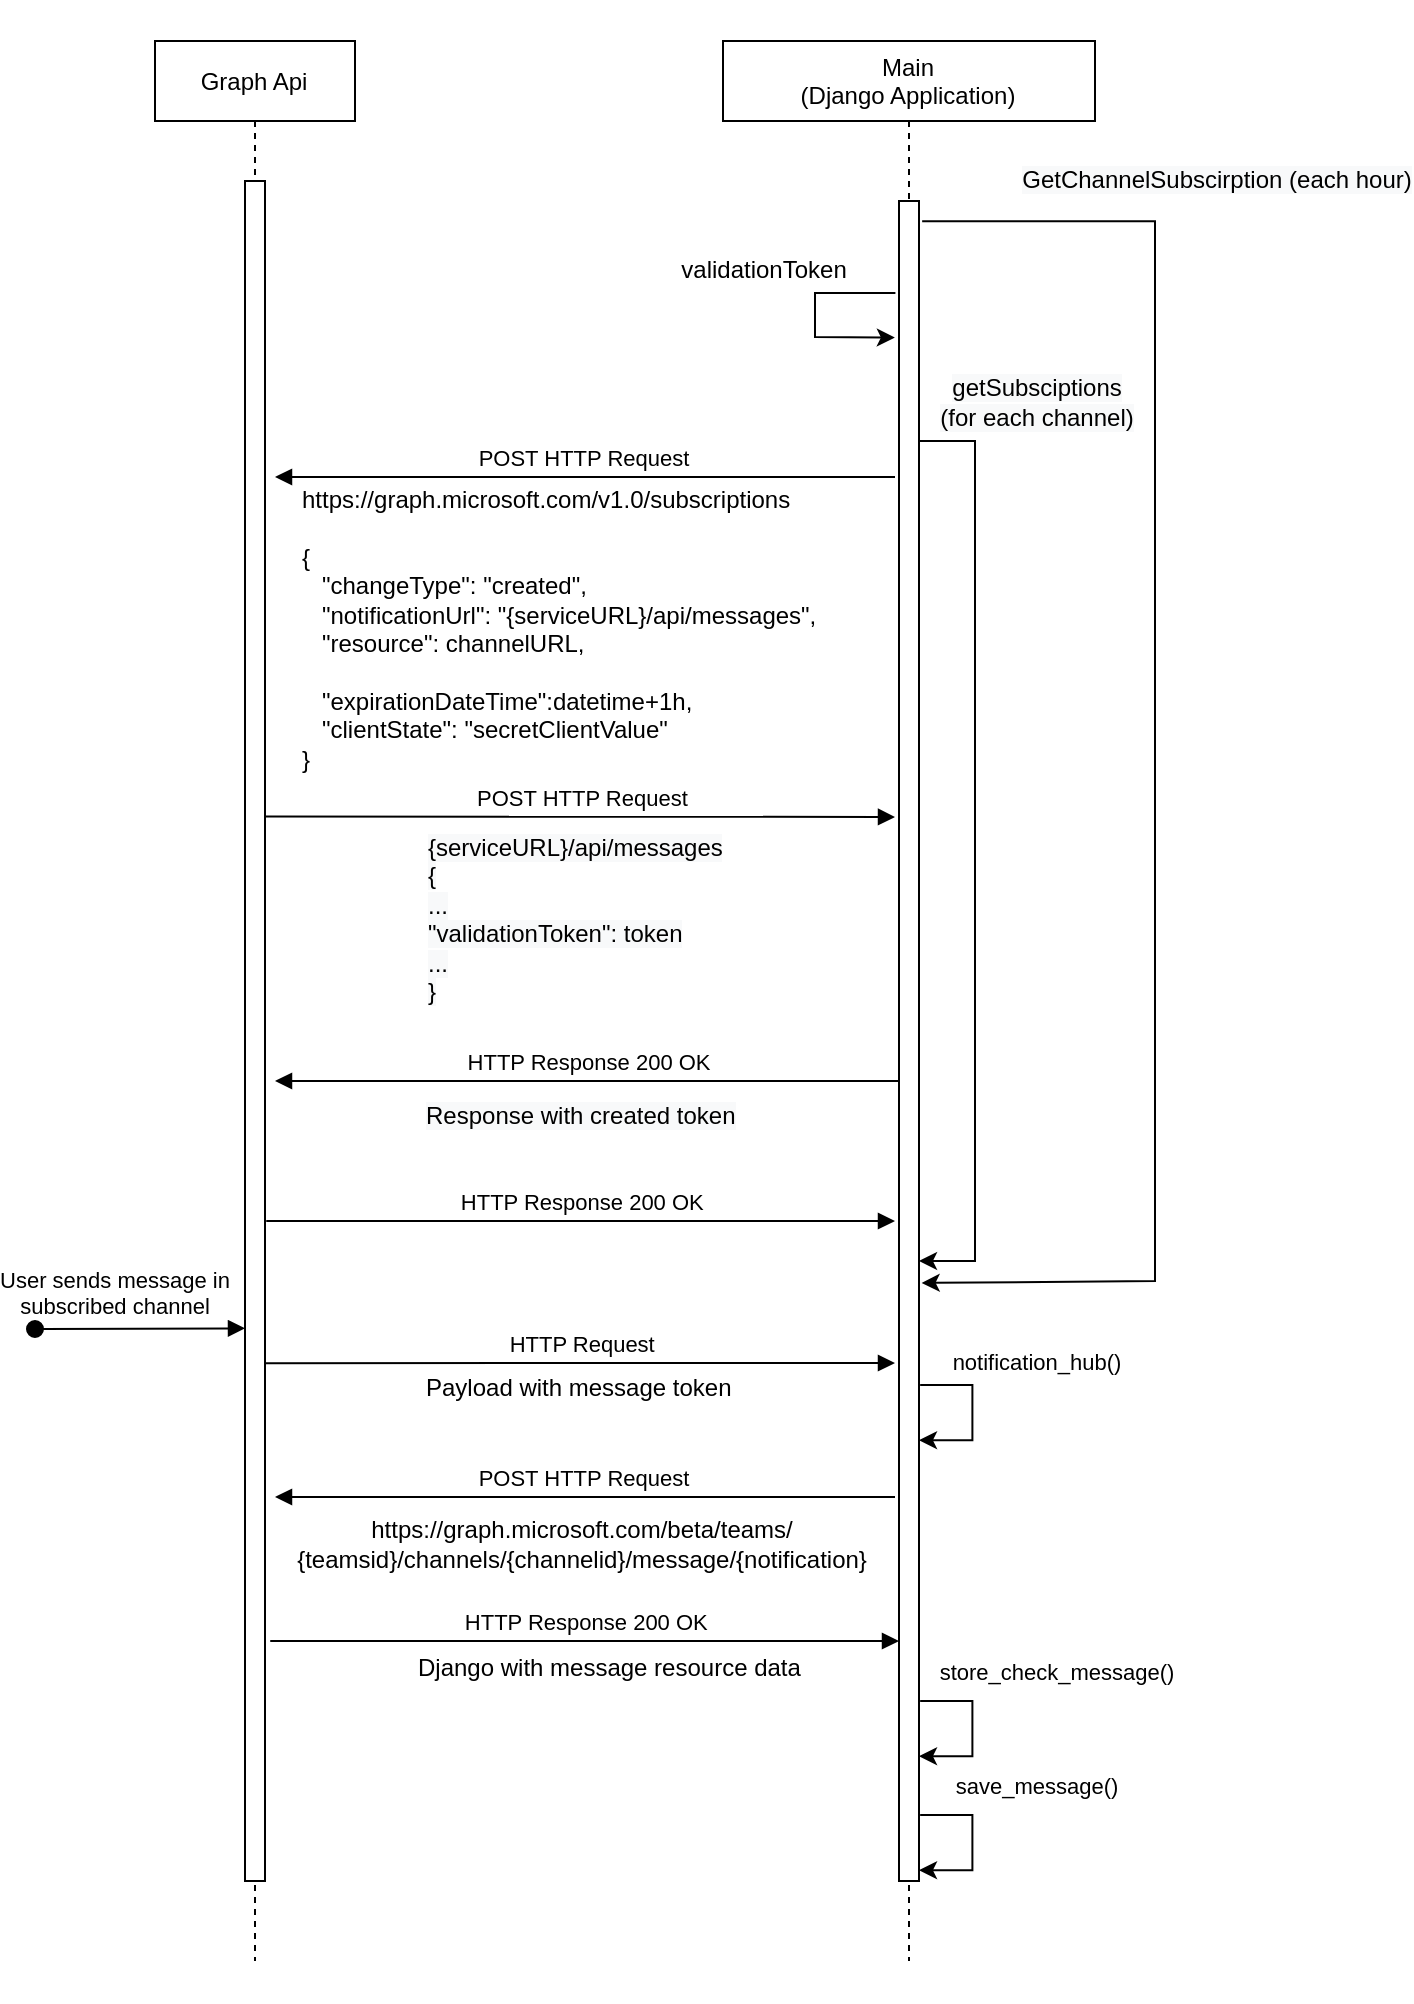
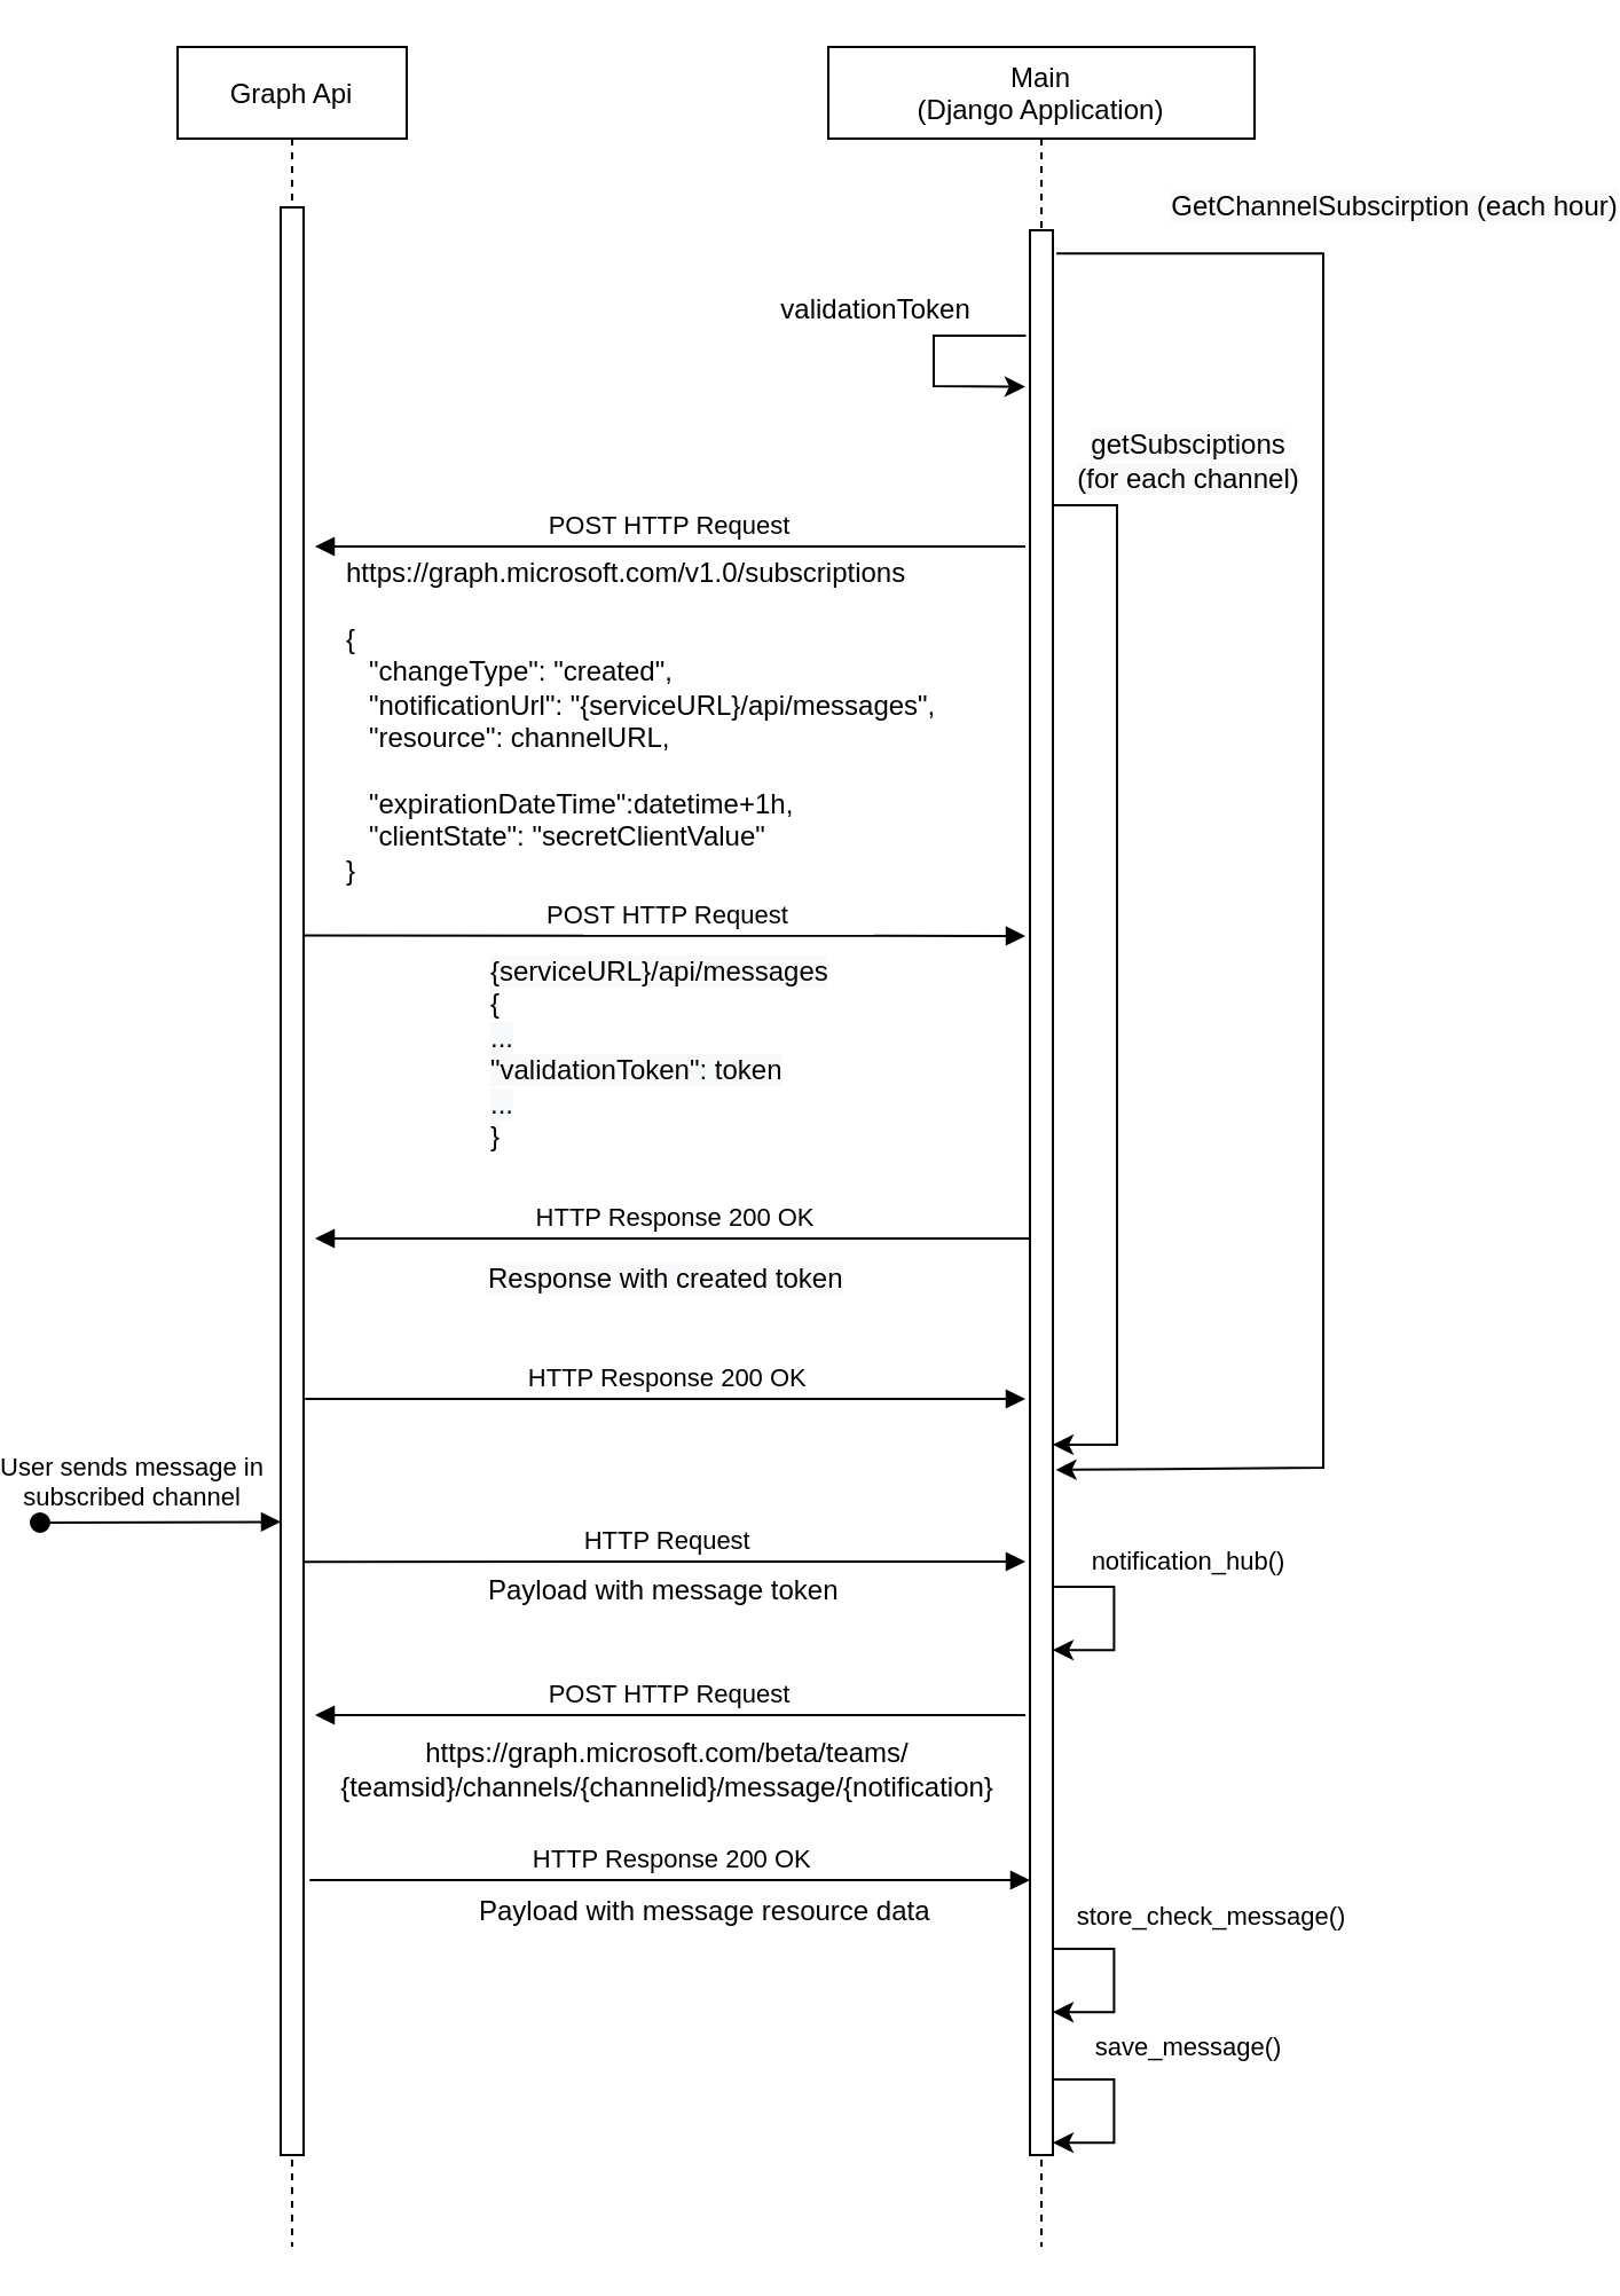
  <mxCell id="0" />
  <mxCell id="1" parent="0" />
  <mxCell id="2" value="Graph Api" style="shape=umlLifeline;perimeter=lifelinePerimeter;container=1;collapsible=0;recursiveResize=0;rounded=0;shadow=0;strokeWidth=1;" parent="1" vertex="1"><mxGeometry x="20" y="20" width="100" height="960" as="geometry" /></mxCell>
  <mxCell id="3" value="" style="points=[];perimeter=orthogonalPerimeter;rounded=0;shadow=0;strokeWidth=1;" parent="2" vertex="1"><mxGeometry x="45" y="70" width="10" height="850" as="geometry" /></mxCell>
  <mxCell id="4" value="User sends message in&lt;br&gt;subscribed channel" style="html=1;verticalAlign=bottom;startArrow=oval;startFill=1;endArrow=block;startSize=8;rounded=0;" parent="2" edge="1"><mxGeometry x="-0.238" y="2" width="60" relative="1" as="geometry"><mxPoint x="-60" y="644" as="sourcePoint" /><mxPoint x="45" y="643.66" as="targetPoint" /><mxPoint as="offset" /></mxGeometry></mxCell>
  <mxCell id="5" value="Main&#10;(Django Application)" style="shape=umlLifeline;perimeter=lifelinePerimeter;container=1;collapsible=0;recursiveResize=0;rounded=0;shadow=0;strokeWidth=1;" parent="1" vertex="1"><mxGeometry x="304" y="20" width="186" height="960" as="geometry" /></mxCell>
  <mxCell id="6" value="" style="points=[];perimeter=orthogonalPerimeter;rounded=0;shadow=0;strokeWidth=1;" parent="5" vertex="1"><mxGeometry x="88" y="80" width="10" height="840" as="geometry" /></mxCell>
  <mxCell id="7" value="" style="endArrow=classic;html=1;rounded=0;exitX=0.021;exitY=0.026;exitDx=0;exitDy=0;exitPerimeter=0;entryX=0.462;entryY=0.124;entryDx=0;entryDy=0;entryPerimeter=0;" parent="5" edge="1"><mxGeometry width="50" height="50" relative="1" as="geometry"><mxPoint x="86.21" y="125.94" as="sourcePoint" /><mxPoint x="85.932" y="148.28" as="targetPoint" /><Array as="points"><mxPoint x="46" y="126" /><mxPoint x="46" y="140" /><mxPoint x="46" y="148" /></Array></mxGeometry></mxCell>
  <mxCell id="8" value="validationToken" style="text;html=1;strokeColor=none;fillColor=none;align=center;verticalAlign=middle;whiteSpace=wrap;rounded=0;" parent="5" vertex="1"><mxGeometry x="-9" y="100" width="60" height="30" as="geometry" /></mxCell>
  <mxCell id="9" style="edgeStyle=orthogonalEdgeStyle;rounded=0;orthogonalLoop=1;jettySize=auto;html=1;exitX=1.086;exitY=0.092;exitDx=0;exitDy=0;exitPerimeter=0;" parent="5" target="6" edge="1"><mxGeometry relative="1" as="geometry"><mxPoint x="98.48" y="200.0" as="sourcePoint" /><mxPoint x="98.0" y="227.6" as="targetPoint" /><Array as="points"><mxPoint x="126" y="200" /><mxPoint x="126" y="610" /></Array></mxGeometry></mxCell>
  <mxCell id="10" value="&lt;span style=&quot;font-size: 12px ; background-color: rgb(248 , 249 , 250)&quot;&gt;getSubsciptions&lt;/span&gt;&lt;br style=&quot;font-size: 12px ; background-color: rgb(248 , 249 , 250)&quot;&gt;&lt;span style=&quot;font-size: 12px ; background-color: rgb(248 , 249 , 250)&quot;&gt;(for each channel)&lt;/span&gt;" style="edgeLabel;html=1;align=center;verticalAlign=middle;resizable=0;points=[];" parent="9" vertex="1" connectable="0"><mxGeometry x="0.2" y="-1" relative="1" as="geometry"><mxPoint x="31" y="-271" as="offset" /></mxGeometry></mxCell>
  <mxCell id="11" style="edgeStyle=orthogonalEdgeStyle;rounded=0;orthogonalLoop=1;jettySize=auto;html=1;exitX=1.086;exitY=0.092;exitDx=0;exitDy=0;exitPerimeter=0;entryX=1.028;entryY=0.132;entryDx=0;entryDy=0;entryPerimeter=0;" parent="5" edge="1"><mxGeometry relative="1" as="geometry"><mxPoint x="98.58" y="672" as="sourcePoint" /><mxPoint x="98" y="699.6" as="targetPoint" /><Array as="points"><mxPoint x="124.72" y="672.52" /><mxPoint x="124.72" y="699.52" /></Array></mxGeometry></mxCell>
  <mxCell id="12" value="notification_hub()" style="edgeLabel;html=1;align=center;verticalAlign=middle;resizable=0;points=[];" parent="11" vertex="1" connectable="0"><mxGeometry x="-0.438" y="2" relative="1" as="geometry"><mxPoint x="35" y="-10" as="offset" /></mxGeometry></mxCell>
  <mxCell id="13" value=" HTTP Request" style="verticalAlign=bottom;endArrow=block;shadow=0;strokeWidth=1;" parent="5" edge="1"><mxGeometry relative="1" as="geometry"><mxPoint x="-229.43" y="661.1" as="sourcePoint" /><mxPoint x="86" y="661" as="targetPoint" /></mxGeometry></mxCell>
  <mxCell id="14" value=" HTTP Response 200 OK" style="verticalAlign=bottom;endArrow=block;shadow=0;strokeWidth=1;exitX=0.969;exitY=0.471;exitDx=0;exitDy=0;exitPerimeter=0;" parent="5" edge="1"><mxGeometry relative="1" as="geometry"><mxPoint x="-228.38" y="590.0" as="sourcePoint" /><mxPoint x="86" y="590" as="targetPoint" /></mxGeometry></mxCell>
  <mxCell id="15" value=" HTTP Response 200 OK" style="verticalAlign=bottom;endArrow=block;shadow=0;strokeWidth=1;exitX=0.969;exitY=0.471;exitDx=0;exitDy=0;exitPerimeter=0;" parent="5" edge="1"><mxGeometry relative="1" as="geometry"><mxPoint x="-226.38" y="800.0" as="sourcePoint" /><mxPoint x="88" y="800" as="targetPoint" /></mxGeometry></mxCell>
  <mxCell id="16" style="edgeStyle=orthogonalEdgeStyle;rounded=0;orthogonalLoop=1;jettySize=auto;html=1;exitX=1.086;exitY=0.092;exitDx=0;exitDy=0;exitPerimeter=0;entryX=1.028;entryY=0.132;entryDx=0;entryDy=0;entryPerimeter=0;" parent="5" edge="1"><mxGeometry relative="1" as="geometry"><mxPoint x="98.58" y="887" as="sourcePoint" /><mxPoint x="98" y="914.6" as="targetPoint" /><Array as="points"><mxPoint x="124.72" y="887.52" /><mxPoint x="124.72" y="914.52" /></Array></mxGeometry></mxCell>
  <mxCell id="17" value="save_message()" style="edgeLabel;html=1;align=center;verticalAlign=middle;resizable=0;points=[];" parent="16" vertex="1" connectable="0"><mxGeometry x="-0.438" y="2" relative="1" as="geometry"><mxPoint x="35" y="-13" as="offset" /></mxGeometry></mxCell>
  <mxCell id="18" style="edgeStyle=orthogonalEdgeStyle;rounded=0;orthogonalLoop=1;jettySize=auto;html=1;entryX=1.133;entryY=0.644;entryDx=0;entryDy=0;entryPerimeter=0;exitX=1.158;exitY=0.012;exitDx=0;exitDy=0;exitPerimeter=0;" parent="5" source="6" target="6" edge="1"><mxGeometry relative="1" as="geometry"><mxPoint x="106" y="100" as="sourcePoint" /><mxPoint x="108" y="620" as="targetPoint" /><Array as="points"><mxPoint x="216" y="90" /><mxPoint x="216" y="620" /></Array></mxGeometry></mxCell>
  <mxCell id="19" value="&lt;span style=&quot;font-size: 12px ; background-color: rgb(248 , 249 , 250)&quot;&gt;GetChannelSubscirption (each hour)&lt;/span&gt;" style="edgeLabel;html=1;align=center;verticalAlign=middle;resizable=0;points=[];" parent="18" vertex="1" connectable="0"><mxGeometry x="0.2" y="-1" relative="1" as="geometry"><mxPoint x="31" y="-362" as="offset" /></mxGeometry></mxCell>
  <mxCell id="20" style="edgeStyle=orthogonalEdgeStyle;rounded=0;orthogonalLoop=1;jettySize=auto;html=1;exitX=1.086;exitY=0.092;exitDx=0;exitDy=0;exitPerimeter=0;entryX=1.028;entryY=0.132;entryDx=0;entryDy=0;entryPerimeter=0;" parent="5" edge="1"><mxGeometry relative="1" as="geometry"><mxPoint x="98.58" y="830" as="sourcePoint" /><mxPoint x="98" y="857.6" as="targetPoint" /><Array as="points"><mxPoint x="124.72" y="830.52" /><mxPoint x="124.72" y="857.52" /></Array></mxGeometry></mxCell>
  <mxCell id="21" value="store_check_message()" style="edgeLabel;html=1;align=center;verticalAlign=middle;resizable=0;points=[];" parent="20" vertex="1" connectable="0"><mxGeometry x="-0.438" y="2" relative="1" as="geometry"><mxPoint x="45" y="-13" as="offset" /></mxGeometry></mxCell>
  <mxCell id="22" value="POST HTTP Request" style="verticalAlign=bottom;endArrow=block;shadow=0;strokeWidth=1;" parent="1" edge="1"><mxGeometry relative="1" as="geometry"><mxPoint x="390" y="238" as="sourcePoint" /><mxPoint x="80" y="238" as="targetPoint" /></mxGeometry></mxCell>
  <mxCell id="23" value="&lt;div&gt;&lt;br&gt;&lt;/div&gt;&lt;div&gt;&lt;br&gt;&lt;/div&gt;&lt;div&gt;&lt;br&gt;&lt;/div&gt;&lt;div&gt;https://graph.microsoft.com/v1.0/subscriptions&lt;br&gt;&lt;/div&gt;&lt;div&gt;&lt;br&gt;&lt;/div&gt;&lt;div&gt;{&amp;nbsp;&lt;/div&gt;&lt;div&gt;&amp;nbsp; &amp;nbsp;&quot;changeType&quot;: &quot;created&quot;,&lt;/div&gt;&lt;div&gt;&amp;nbsp; &amp;nbsp;&quot;notificationUrl&quot;: &quot;{serviceURL}/api/messages&quot;,&lt;/div&gt;&lt;div&gt;&amp;nbsp; &amp;nbsp;&quot;resource&quot;: channelURL,&lt;/div&gt;&lt;div&gt;&amp;nbsp; &amp;nbsp;&lt;/div&gt;&lt;div&gt;&amp;nbsp; &amp;nbsp;&quot;expirationDateTime&quot;:datetime+1h,&lt;/div&gt;&lt;div&gt;&amp;nbsp; &amp;nbsp;&quot;clientState&quot;: &quot;secretClientValue&quot;&lt;/div&gt;&lt;div&gt;}&lt;/div&gt;" style="text;html=1;strokeColor=none;fillColor=none;align=left;verticalAlign=middle;whiteSpace=wrap;rounded=0;" parent="1" vertex="1"><mxGeometry x="92" y="200" width="268" height="185" as="geometry" /></mxCell>
  <mxCell id="24" value=" POST HTTP Request" style="verticalAlign=bottom;endArrow=block;shadow=0;strokeWidth=1;exitX=0.969;exitY=0.471;exitDx=0;exitDy=0;exitPerimeter=0;" parent="1" edge="1"><mxGeometry relative="1" as="geometry"><mxPoint x="74.69" y="407.7" as="sourcePoint" /><mxPoint x="390" y="408" as="targetPoint" /></mxGeometry></mxCell>
  <mxCell id="25" value="&lt;span style=&quot;color: rgb(0 , 0 , 0) ; font-family: &amp;#34;helvetica&amp;#34; ; font-size: 12px ; font-style: normal ; font-weight: 400 ; letter-spacing: normal ; text-align: left ; text-indent: 0px ; text-transform: none ; word-spacing: 0px ; background-color: rgb(248 , 249 , 250) ; display: inline ; float: none&quot;&gt;{serviceURL}/api/messages&lt;br&gt;{&lt;br&gt;...&lt;br&gt;&quot;validationToken&quot;: token&lt;br&gt;...&lt;br&gt;}&lt;br&gt;&lt;/span&gt;" style="text;whiteSpace=wrap;html=1;" parent="1" vertex="1"><mxGeometry x="155" y="410" width="170" height="30" as="geometry" /></mxCell>
  <mxCell id="26" value=" HTTP Response 200 OK" style="verticalAlign=bottom;endArrow=block;shadow=0;strokeWidth=1;" parent="1" edge="1"><mxGeometry relative="1" as="geometry"><mxPoint x="392" y="540" as="sourcePoint" /><mxPoint x="80" y="540" as="targetPoint" /></mxGeometry></mxCell>
  <mxCell id="27" value="&lt;span style=&quot;color: rgb(0 , 0 , 0) ; font-family: &amp;#34;helvetica&amp;#34; ; font-size: 12px ; font-style: normal ; font-weight: 400 ; letter-spacing: normal ; text-align: left ; text-indent: 0px ; text-transform: none ; word-spacing: 0px ; background-color: rgb(248 , 249 , 250) ; display: inline ; float: none&quot;&gt;Response with created token&lt;/span&gt;" style="text;whiteSpace=wrap;html=1;" parent="1" vertex="1"><mxGeometry x="154" y="544" width="176" height="30" as="geometry" /></mxCell>
  <mxCell id="28" value="&lt;font face=&quot;helvetica&quot;&gt;Payload with message token&lt;/font&gt;" style="text;whiteSpace=wrap;html=1;" parent="1" vertex="1"><mxGeometry x="154" y="680" width="196" height="30" as="geometry" /></mxCell>
  <mxCell id="29" value="POST HTTP Request" style="verticalAlign=bottom;endArrow=block;shadow=0;strokeWidth=1;" parent="1" edge="1"><mxGeometry relative="1" as="geometry"><mxPoint x="390" y="748" as="sourcePoint" /><mxPoint x="80" y="748" as="targetPoint" /></mxGeometry></mxCell>
  <mxCell id="30" value="&lt;div&gt;&lt;br&gt;&lt;/div&gt;&lt;div&gt;&lt;br&gt;&lt;/div&gt;&lt;div&gt;&lt;br&gt;&lt;/div&gt;&lt;div&gt;https://graph.microsoft.com/beta/teams/&lt;br&gt;&lt;/div&gt;&lt;div&gt;{teamsid}/channels/{channelid}/message/{notification}&lt;/div&gt;&lt;div style=&quot;&quot;&gt;&lt;br&gt;&lt;/div&gt;&lt;div&gt;&lt;br&gt;&lt;/div&gt;" style="text;html=1;strokeColor=none;fillColor=none;align=center;verticalAlign=middle;whiteSpace=wrap;rounded=0;" parent="1" vertex="1"><mxGeometry x="100" y="730" width="268" height="70" as="geometry" /></mxCell>
- <mxCell id="31" value="&lt;font face=&quot;helvetica&quot;&gt;Django with message resource data&lt;/font&gt;" style="text;whiteSpace=wrap;html=1;" parent="1" vertex="1"><mxGeometry x="150" y="820" width="225" height="30" as="geometry" /></mxCell>
+ <mxCell id="31" value="&lt;font face=&quot;helvetica&quot;&gt;Payload with message resource data&lt;/font&gt;" style="text;whiteSpace=wrap;html=1;" parent="1" vertex="1"><mxGeometry x="150" y="820" width="225" height="30" as="geometry" /></mxCell>
